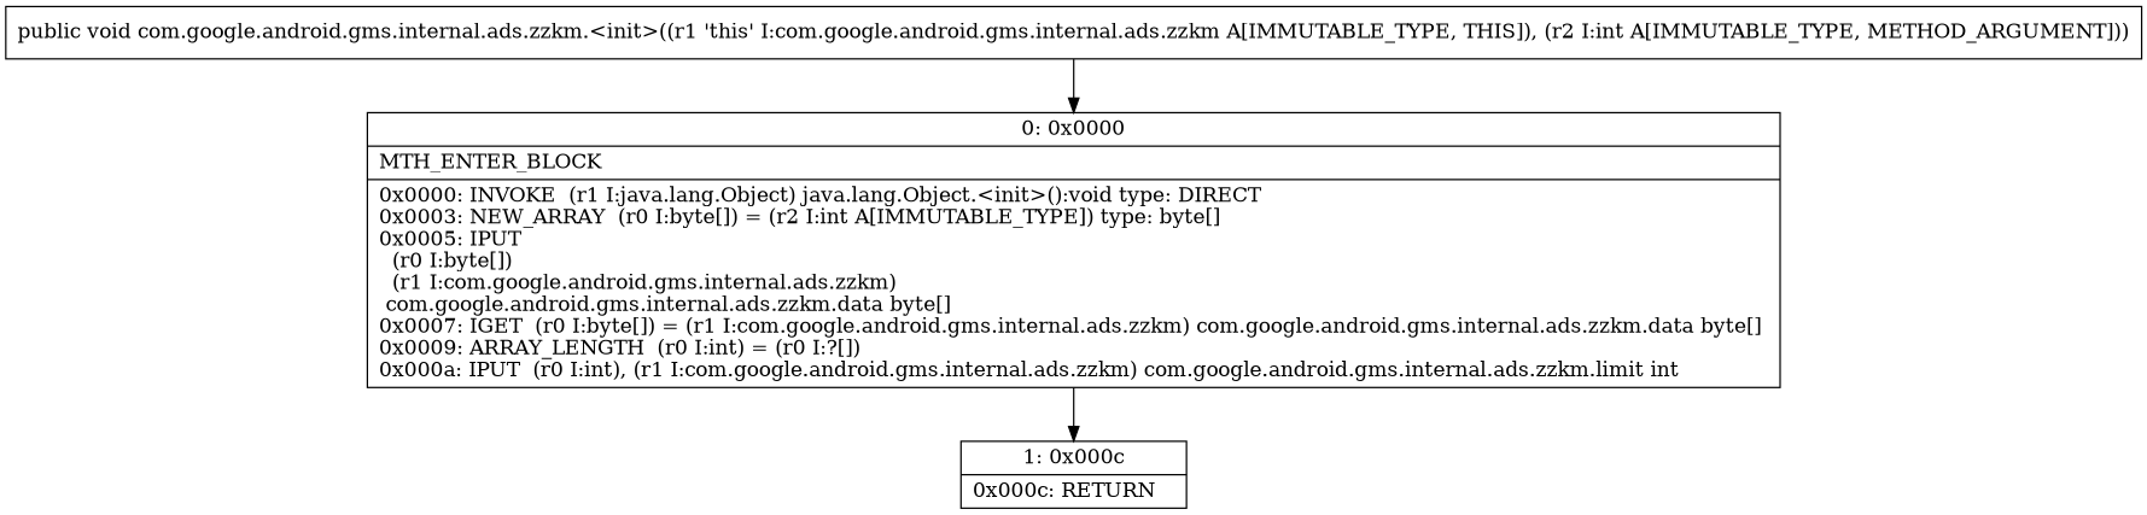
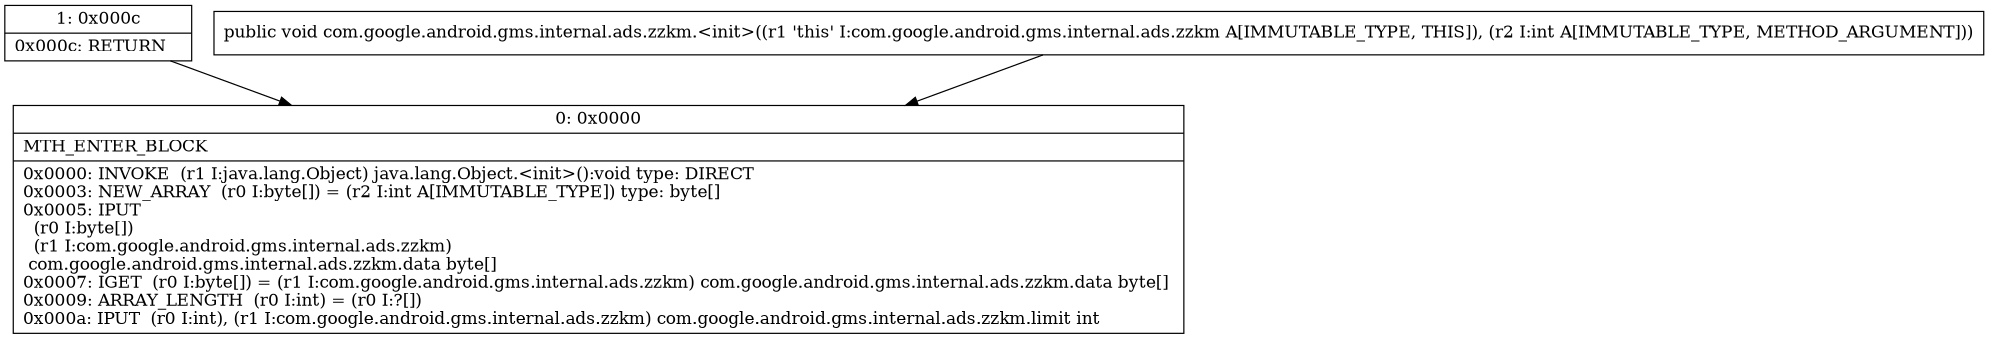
  digraph {
    node [shape=record]
    n1 [label="{0\:\ 0x0000|MTH_ENTER_BLOCK\l|0x0000: INVOKE  (r1 I:java.lang.Object) java.lang.Object.\<init\>():void type: DIRECT \l0x0003: NEW_ARRAY  (r0 I:byte[]) = (r2 I:int A[IMMUTABLE_TYPE]) type: byte[] \l0x0005: IPUT  \l  (r0 I:byte[])\l  (r1 I:com.google.android.gms.internal.ads.zzkm)\l com.google.android.gms.internal.ads.zzkm.data byte[] \l0x0007: IGET  (r0 I:byte[]) = (r1 I:com.google.android.gms.internal.ads.zzkm) com.google.android.gms.internal.ads.zzkm.data byte[] \l0x0009: ARRAY_LENGTH  (r0 I:int) = (r0 I:?[]) \l0x000a: IPUT  (r0 I:int), (r1 I:com.google.android.gms.internal.ads.zzkm) com.google.android.gms.internal.ads.zzkm.limit int \l}"]
    n2 [label="{1\:\ 0x000c|0x000c: RETURN   \l}"]
    n3 [label="{public void com.google.android.gms.internal.ads.zzkm.\<init\>((r1 'this' I:com.google.android.gms.internal.ads.zzkm A[IMMUTABLE_TYPE, THIS]), (r2 I:int A[IMMUTABLE_TYPE, METHOD_ARGUMENT])) }"]
-   n1 -> n2
+   n2 -> n1
    n3 -> n1
  }
